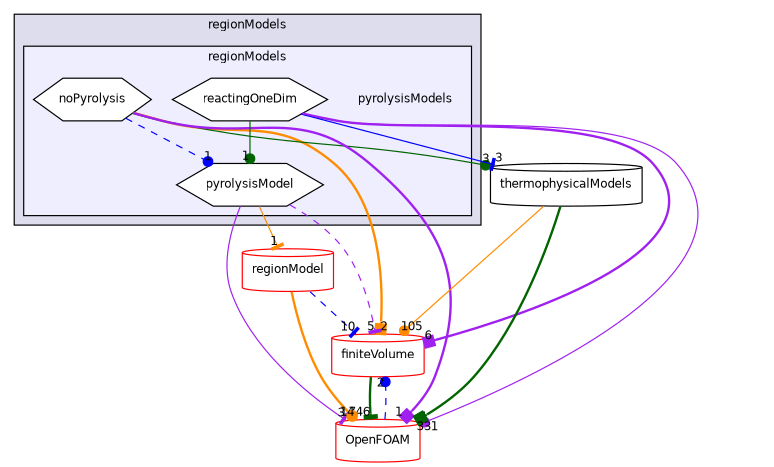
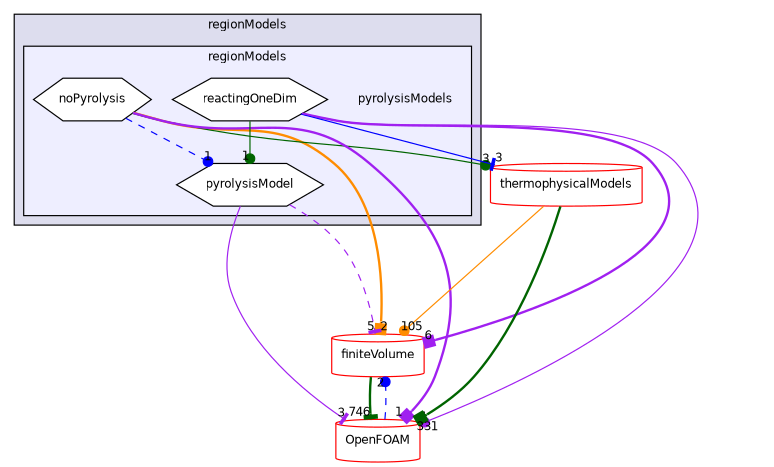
  digraph {
    compound=true
    node [fontname=Helvetica fontsize=10 shape=cylinder color=red]
    edge [headlabel=1 labeldistance=1.5 labelfontname=Helvetica labelfontsize=10 color=purple style=solid arrowhead=dot]
    n1 [label=pyrolysisModels shape=plaintext color=""]
    n2 [color=black fillcolor=white label=noPyrolysis shape=hexagon style=filled]
    n3 [color=black fillcolor=white label=pyrolysisModel shape=hexagon style=filled]
    n4 [color=black fillcolor=white label=reactingOneDim shape=hexagon style=filled]
    n5 [label=finiteVolume]
-   n6 [color=black label=thermophysicalModels]
+   n6 [label=thermophysicalModels]
    n7 [label=OpenFOAM]
-   n8 [label=regionModel]
    subgraph cluster_1 {
      bgcolor="#ddddee"
      fontname=Helvetica
      fontsize=10
      label=regionModels
      pencolor=black
      subgraph cluster_2 {
        bgcolor="#eeeeff"
        fontname=Helvetica
        fontsize=10
        pencolor=black
        n1
        n2
        n3
        n4
      }
    }
    n2 -> n3 [color=blue style=dashed]
    n2 -> n5 [headlabel=2 color=darkorange style=bold arrowhead=box]
    n2 -> n6 [headlabel=3 color=darkgreen]
    n2 -> n7 [style=bold arrowhead=box]
    n3 -> n5 [headlabel=5 style=dashed arrowhead=tee]
    n3 -> n7 [headlabel=3 arrowhead=tee]
-   n3 -> n8 [color=darkorange arrowhead=tee]
    n4 -> n3 [color=darkgreen]
    n4 -> n5 [headlabel=6 style=bold arrowhead=box]
    n4 -> n6 [headlabel=3 color=blue arrowhead=tee]
    n4 -> n7
    n5 -> n7 [headlabel=746 color=darkgreen style=bold arrowhead=tee]
    n6 -> n5 [headlabel=105 color=darkorange]
    n6 -> n7 [headlabel=331 color=darkgreen style=bold arrowhead=box]
    n7 -> n5 [headlabel=2 color=blue style=dashed]
-   n8 -> n5 [headlabel=10 color=blue style=dashed arrowhead=tee]
-   n8 -> n7 [headlabel=14 color=darkorange style=bold]
  }
